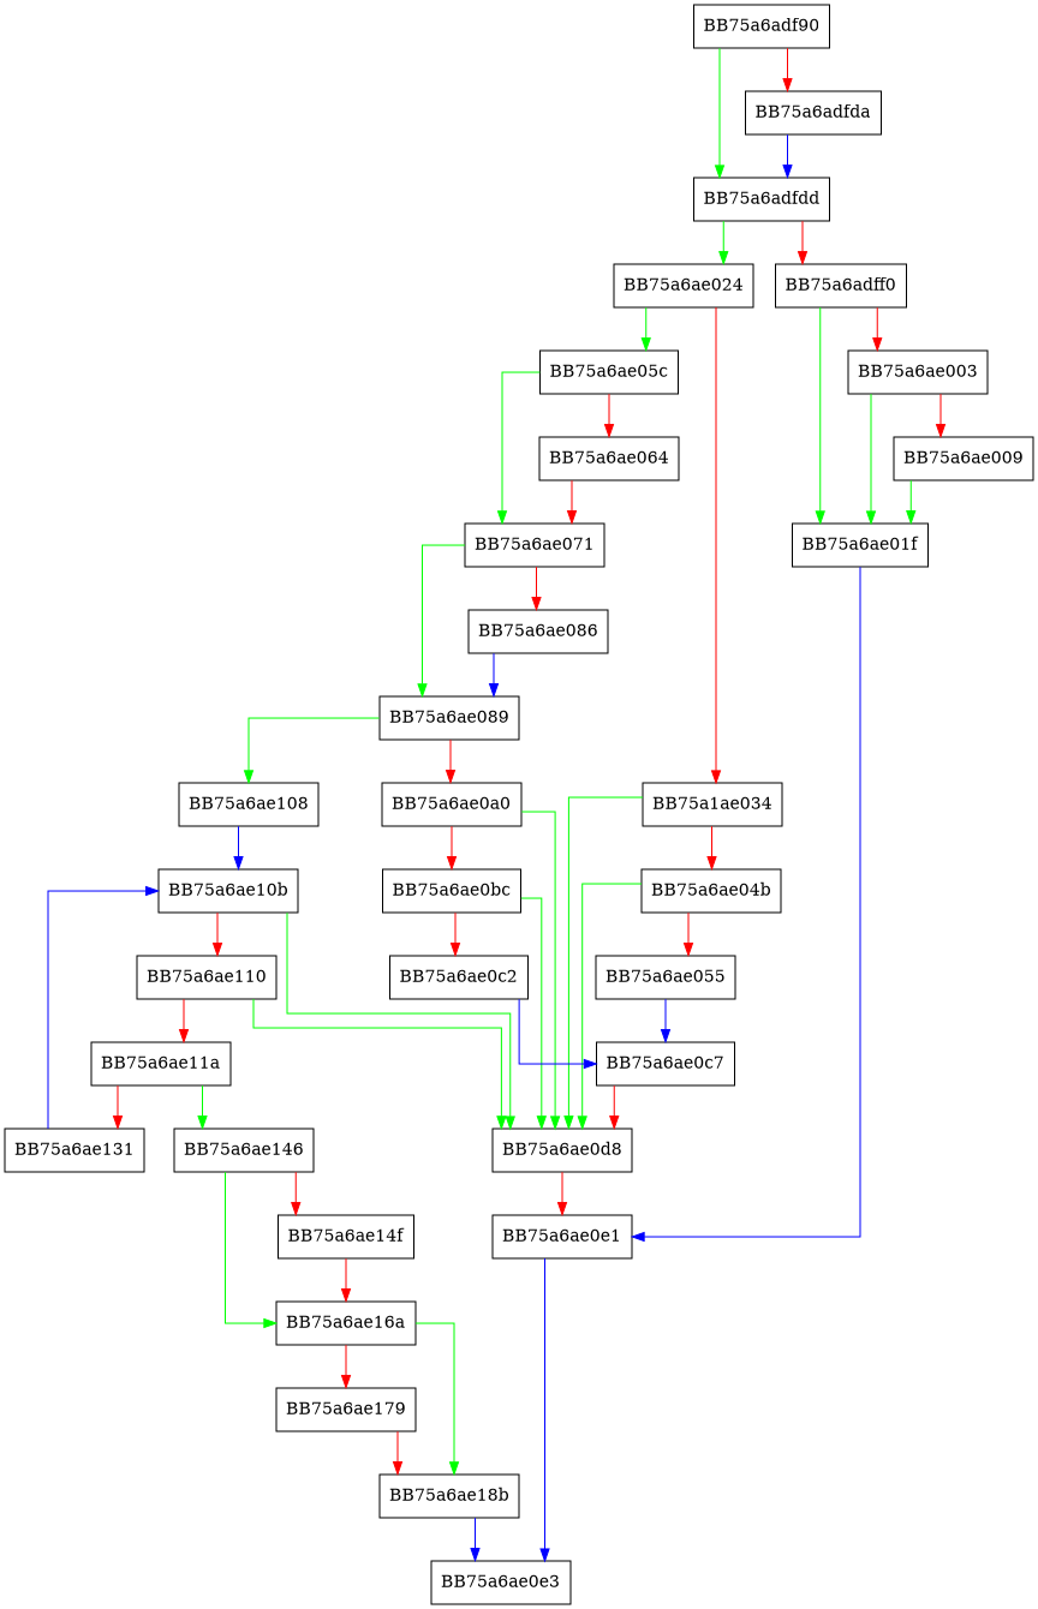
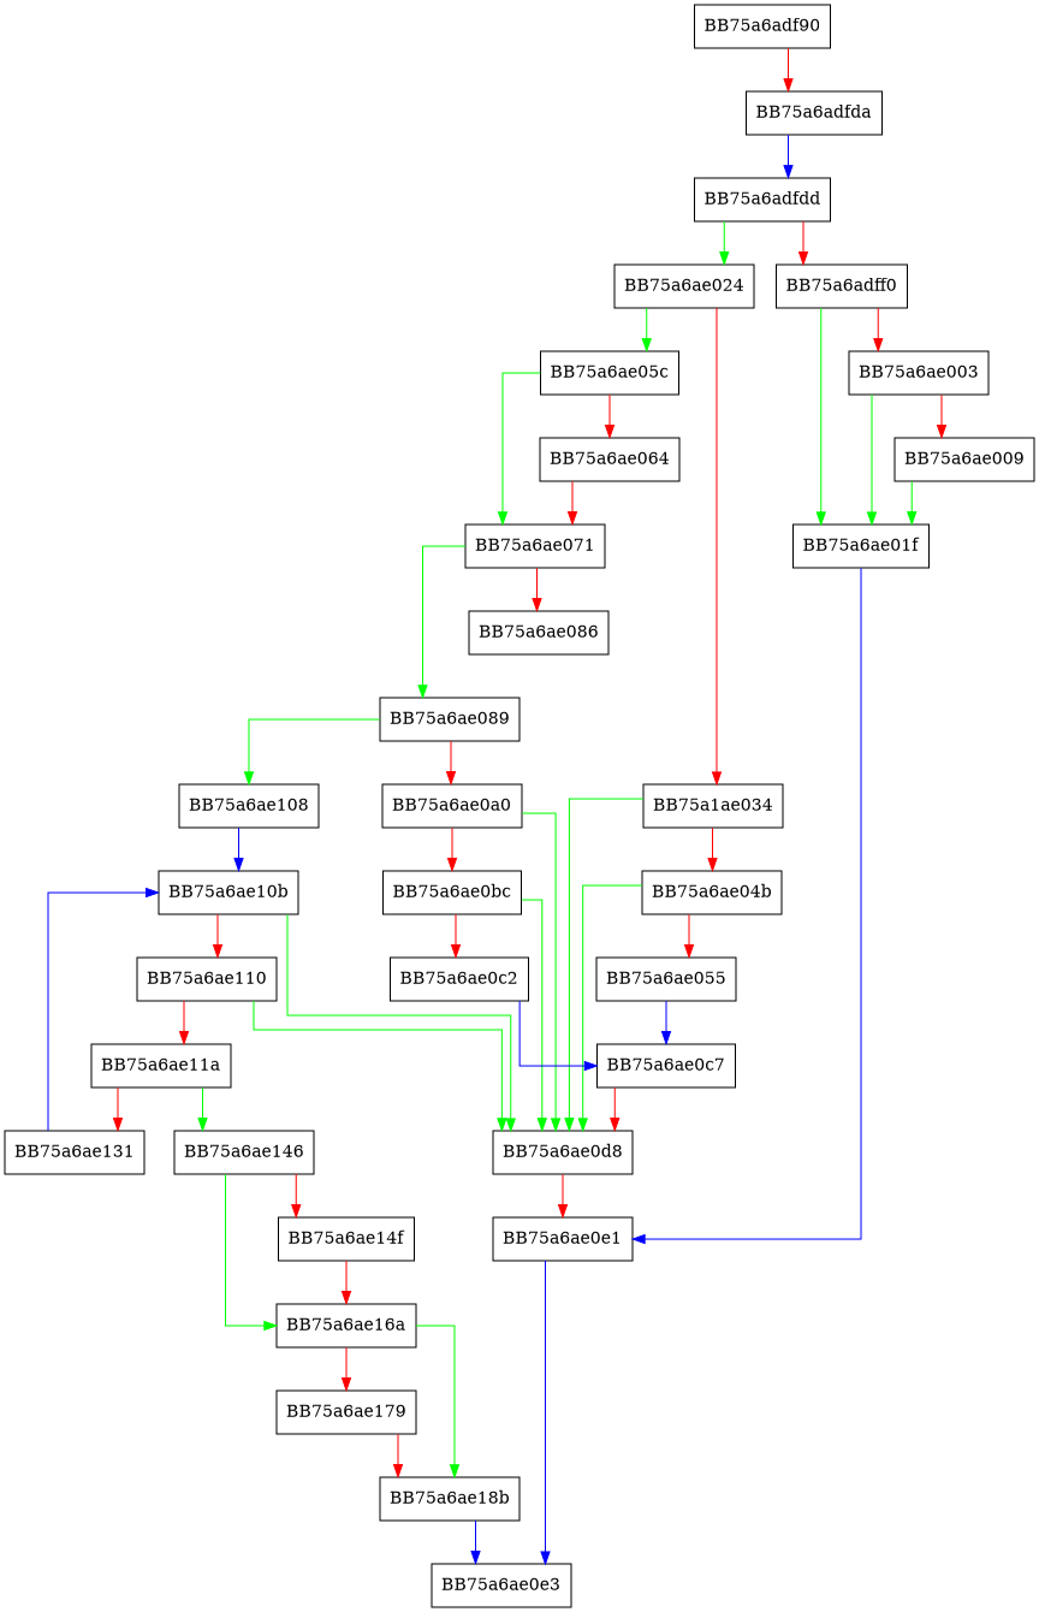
  digraph {
    splines=ortho
    node [shape=box]
    edge [color=red]
    BB75a6adf90
    BB75a6adfdd
    BB75a6adfda
    BB75a6ae024
    BB75a6adff0
    BB75a6ae05c
    n7 [label=BB75a1ae034]
    BB75a6ae01f
    BB75a6ae003
    BB75a6ae071
    BB75a6ae064
    BB75a6ae0d8
    BB75a6ae04b
    BB75a6ae0e1
    BB75a6ae009
    BB75a6ae0e3
    BB75a6ae089
    BB75a6ae086
    BB75a6ae055
    BB75a6ae0c7
    BB75a6ae108
    BB75a6ae0a0
    BB75a6ae10b
    BB75a6ae0bc
    BB75a6ae110
    BB75a6ae0c2
    BB75a6ae11a
    BB75a6ae146
    BB75a6ae131
    BB75a6ae16a
    BB75a6ae14f
    BB75a6ae18b
    BB75a6ae179
-   BB75a6adf90 -> BB75a6adfdd [color=green]
    BB75a6adf90 -> BB75a6adfda
    BB75a6adfdd -> BB75a6ae024 [color=green]
    BB75a6adfdd -> BB75a6adff0
    BB75a6adfda -> BB75a6adfdd [color=blue]
    BB75a6ae024 -> BB75a6ae05c [color=green]
    BB75a6ae024 -> n7
    BB75a6adff0 -> BB75a6ae01f [color=green]
    BB75a6adff0 -> BB75a6ae003
    BB75a6ae05c -> BB75a6ae071 [color=green]
    BB75a6ae05c -> BB75a6ae064
    n7 -> BB75a6ae0d8 [color=green]
    n7 -> BB75a6ae04b
    BB75a6ae01f -> BB75a6ae0e1 [color=blue]
    BB75a6ae003 -> BB75a6ae01f [color=green]
    BB75a6ae003 -> BB75a6ae009
    BB75a6ae071 -> BB75a6ae089 [color=green]
    BB75a6ae071 -> BB75a6ae086
    BB75a6ae064 -> BB75a6ae071
    BB75a6ae0d8 -> BB75a6ae0e1
    BB75a6ae04b -> BB75a6ae0d8 [color=green]
    BB75a6ae04b -> BB75a6ae055
    BB75a6ae0e1 -> BB75a6ae0e3 [color=blue]
    BB75a6ae009 -> BB75a6ae01f [color=green]
    BB75a6ae089 -> BB75a6ae108 [color=green]
    BB75a6ae089 -> BB75a6ae0a0
-   BB75a6ae086 -> BB75a6ae089 [color=blue]
    BB75a6ae055 -> BB75a6ae0c7 [color=blue]
    BB75a6ae0c7 -> BB75a6ae0d8
    BB75a6ae108 -> BB75a6ae10b [color=blue]
    BB75a6ae0a0 -> BB75a6ae0d8 [color=green]
    BB75a6ae0a0 -> BB75a6ae0bc
    BB75a6ae10b -> BB75a6ae0d8 [color=green]
    BB75a6ae10b -> BB75a6ae110
    BB75a6ae0bc -> BB75a6ae0d8 [color=green]
    BB75a6ae0bc -> BB75a6ae0c2
    BB75a6ae110 -> BB75a6ae0d8 [color=green]
    BB75a6ae110 -> BB75a6ae11a
    BB75a6ae0c2 -> BB75a6ae0c7 [color=blue]
    BB75a6ae11a -> BB75a6ae146 [color=green]
    BB75a6ae11a -> BB75a6ae131
    BB75a6ae146 -> BB75a6ae16a [color=green]
    BB75a6ae146 -> BB75a6ae14f
    BB75a6ae131 -> BB75a6ae10b [color=blue]
    BB75a6ae16a -> BB75a6ae18b [color=green]
    BB75a6ae16a -> BB75a6ae179
    BB75a6ae14f -> BB75a6ae16a
    BB75a6ae18b -> BB75a6ae0e3 [color=blue]
    BB75a6ae179 -> BB75a6ae18b
  }
